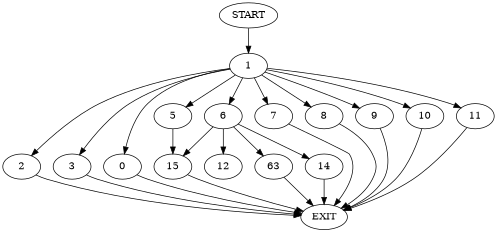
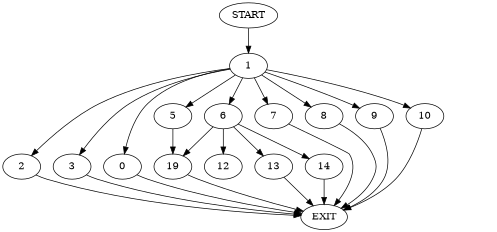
  digraph {
    n1 [label=START]
    1
    2
    3
    n5 [label=0]
    5
    6
    7
    8
    9
    10
-   11
    n13 [label=EXIT]
-   15
+   15 [label=19]
    12
-   13 [label=63]
+   13
    14
    n1 -> 1
    1 -> 2
    1 -> 3
    1 -> n5
    1 -> 5
    1 -> 6
    1 -> 7
    1 -> 8
    1 -> 9
    1 -> 10
-   1 -> 11
    2 -> n13
    3 -> n13
    n5 -> n13
    5 -> 15
    6 -> 15
    6 -> 12
    6 -> 13
    6 -> 14
    7 -> n13
    8 -> n13
    9 -> n13
    10 -> n13
-   11 -> n13
    15 -> n13
    13 -> n13
    14 -> n13
  }
